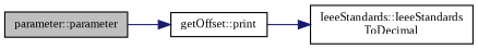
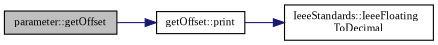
  digraph {
    fontname="Liberation Serif"
    rankdir=LR
    node [color=black fillcolor=white fontname="Liberation Serif" fontsize=10 shape=record style=filled]
    edge [color=midnightblue fontname="Liberation Serif" fontsize=10 labelfontname=Helvetica labelfontsize=10 style=solid]
-   n1 [fillcolor=grey75 fontcolor=black height=0.2 label="parameter::parameter" width=0.4]
+   n1 [fillcolor=grey75 fontcolor=black height=0.2 label="parameter::getOffset" width=0.4]
    n2 [height=0.2 label="getOffset::print" width=0.4]
-   n3 [height=0.2 label="IeeeStandards::IeeeStandards\lToDecimal" width=0.4]
+   n3 [height=0.2 label="IeeeStandards::IeeeFloating\lToDecimal" width=0.4]
    n1 -> n2
    n2 -> n3
  }
